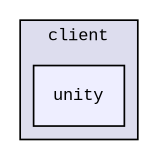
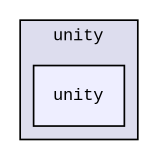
  digraph {
    compound=true
    rankdir=LR
    fontname="Liberation Mono"
    n1 [fillcolor="#eeeeff" fontname="Liberation Mono" fontsize=10 label=unity pencolor=black shape=box style=filled]
    subgraph cluster_1 {
      bgcolor="#ddddee"
      fontsize=10
-     label=client
+     label=unity
      pencolor=black
      n1
    }
  }
